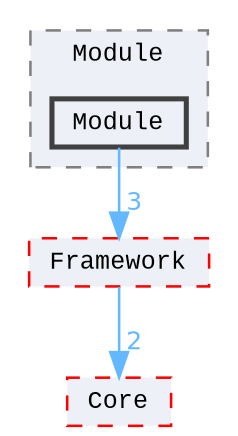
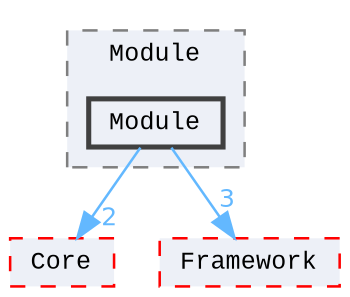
  digraph {
    compound=true
    fontname="Liberation Mono"
    node [color=red fillcolor="#edf0f7" fontname="Liberation Mono" fontsize=10 shape=box style="filled,dashed"]
    edge [color=steelblue1 fontcolor=steelblue1 fontname="Liberation Mono" fontsize=10 labeldistance=1.5 labelfontname=Helvetica labelfontsize=10]
    n1 [color=grey25 height=0.2 label=Module style="filled,bold" width=0.4]
    n2 [height=0.2 label=Core width=0.4]
    n3 [height=0.2 label=Framework width=0.4]
    subgraph cluster_1 {
      bgcolor="#edf0f7"
      fontsize=10
      label=Module
      pencolor=grey50
      style="filled,dashed"
      n1
    }
-   n3 -> n2 [headlabel=2]
+   n1 -> n2 [headlabel=2]
    n1 -> n3 [headlabel=3]
  }
